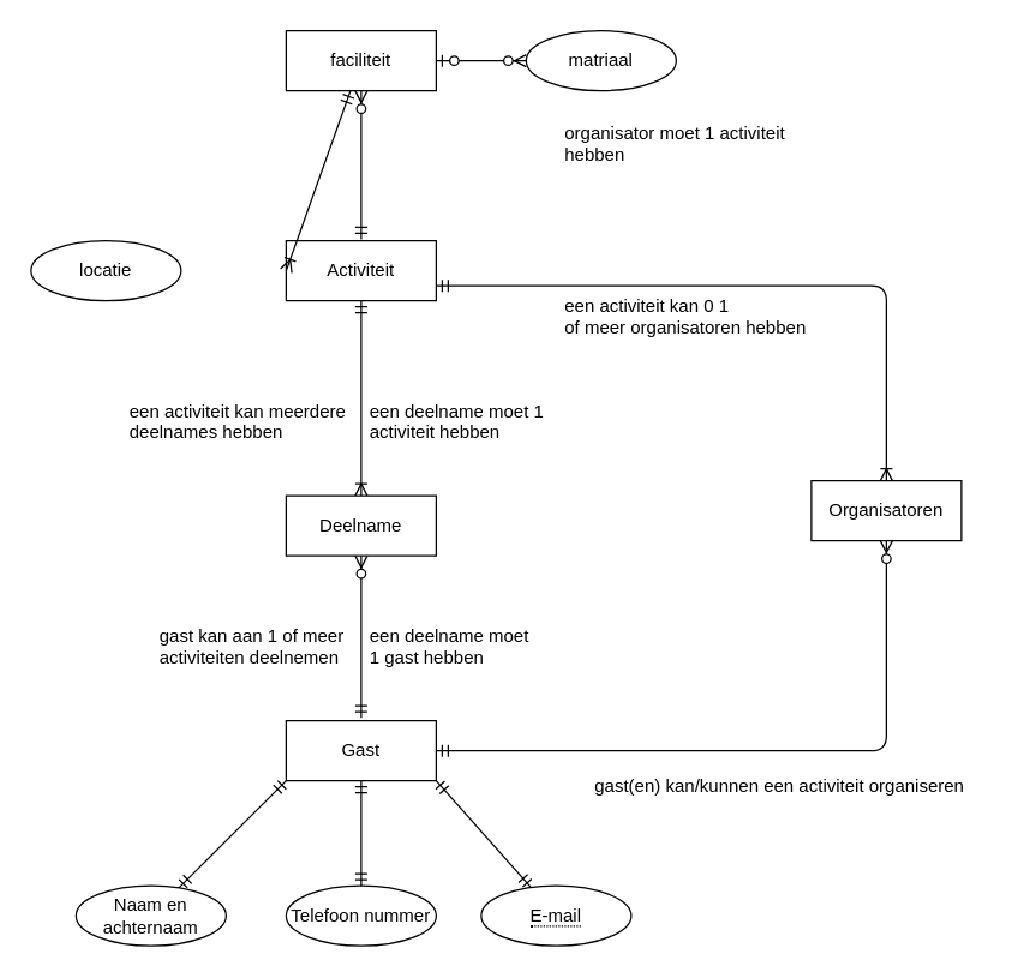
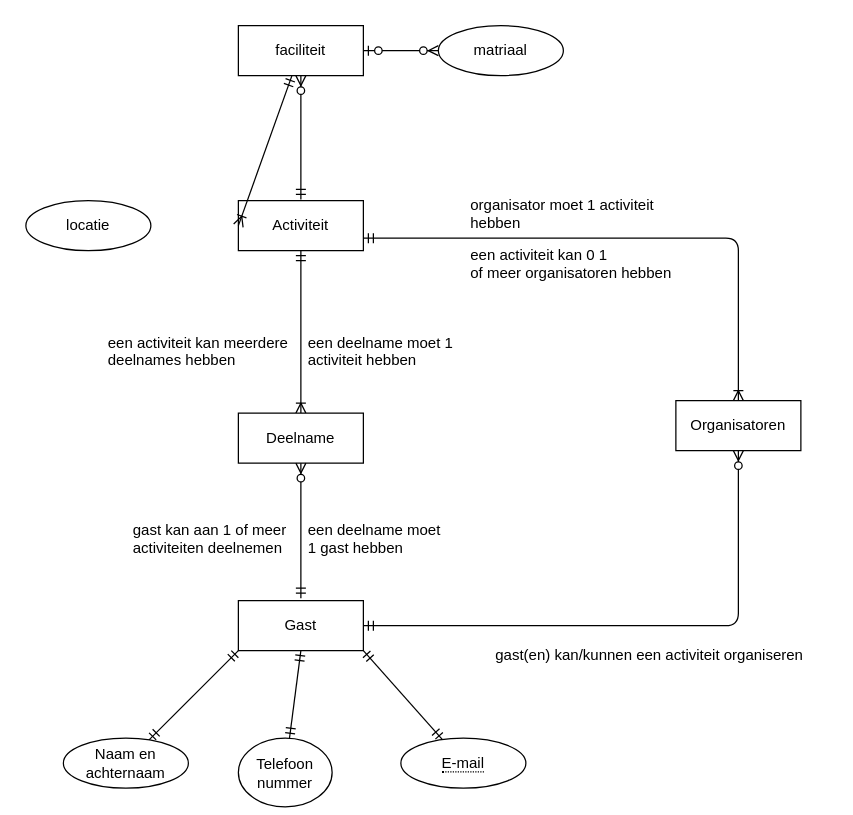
  <mxCell id="0" />
  <mxCell id="1" parent="0" />
  <mxCell id="2" value="Gast" style="whiteSpace=wrap;html=1;align=center;" parent="1" vertex="1"><mxGeometry x="190" y="480" width="100" height="40" as="geometry" /></mxCell>
  <mxCell id="3" value="Activiteit" style="whiteSpace=wrap;html=1;align=center;" parent="1" vertex="1"><mxGeometry x="190" y="160" width="100" height="40" as="geometry" /></mxCell>
  <mxCell id="4" value="" style="fontSize=12;html=1;endArrow=ERmandOne;startArrow=ERoneToMany;entryX=0.5;entryY=1;entryDx=0;entryDy=0;startFill=0;endFill=0;" parent="1" source="14" target="3" edge="1"><mxGeometry width="100" height="100" relative="1" as="geometry"><mxPoint x="240" y="369" as="sourcePoint" /><mxPoint x="330" y="240" as="targetPoint" /></mxGeometry></mxCell>
  <mxCell id="5" value="Naam en achternaam" style="ellipse;whiteSpace=wrap;html=1;align=center;" parent="1" vertex="1"><mxGeometry x="50" y="590" width="100" height="40" as="geometry" /></mxCell>
  <mxCell id="6" value="" style="fontSize=12;html=1;endArrow=ERmandOne;startArrow=ERmandOne;entryX=0;entryY=1;entryDx=0;entryDy=0;" parent="1" source="5" target="2" edge="1"><mxGeometry width="100" height="100" relative="1" as="geometry"><mxPoint x="150" y="380" as="sourcePoint" /><mxPoint x="190" y="390" as="targetPoint" /></mxGeometry></mxCell>
  <mxCell id="7" value="&lt;span style=&quot;border-bottom: 1px dotted&quot;&gt;E-mail&lt;/span&gt;" style="ellipse;whiteSpace=wrap;html=1;align=center;" parent="1" vertex="1"><mxGeometry x="320" y="590" width="100" height="40" as="geometry" /></mxCell>
- <mxCell id="8" value="Telefoon nummer" style="ellipse;whiteSpace=wrap;html=1;align=center;" parent="1" vertex="1"><mxGeometry x="190" y="590" width="100" height="40" as="geometry" /></mxCell>
+ <mxCell id="8" value="Telefoon nummer" style="ellipse;whiteSpace=wrap;html=1;align=center;" parent="1" vertex="1"><mxGeometry x="190" y="590" width="75" height="55" as="geometry" /></mxCell>
  <mxCell id="9" value="" style="fontSize=12;html=1;endArrow=ERmandOne;startArrow=ERmandOne;entryX=1;entryY=1;entryDx=0;entryDy=0;" parent="1" source="7" target="2" edge="1"><mxGeometry width="100" height="100" relative="1" as="geometry"><mxPoint x="242.901" y="449.996" as="sourcePoint" /><mxPoint x="277.09" y="408.97" as="targetPoint" /></mxGeometry></mxCell>
  <mxCell id="10" value="" style="fontSize=12;html=1;endArrow=ERmandOne;startArrow=ERmandOne;entryX=0.5;entryY=1;entryDx=0;entryDy=0;" parent="1" source="8" target="2" edge="1"><mxGeometry width="100" height="100" relative="1" as="geometry"><mxPoint x="210.001" y="449.996" as="sourcePoint" /><mxPoint x="250" y="530" as="targetPoint" /></mxGeometry></mxCell>
  <mxCell id="11" value="Organisatoren" style="whiteSpace=wrap;html=1;align=center;" parent="1" vertex="1"><mxGeometry x="540" y="320" width="100" height="40" as="geometry" /></mxCell>
  <mxCell id="12" value="" style="fontSize=12;html=1;endArrow=ERzeroToMany;endFill=1;exitX=1;exitY=0.5;exitDx=0;exitDy=0;entryX=0.5;entryY=1;entryDx=0;entryDy=0;startArrow=ERmandOne;startFill=0;" parent="1" source="2" target="11" edge="1"><mxGeometry width="100" height="100" relative="1" as="geometry"><mxPoint x="290" y="390" as="sourcePoint" /><mxPoint x="530" y="410" as="targetPoint" /><Array as="points"><mxPoint x="590" y="500" /></Array></mxGeometry></mxCell>
  <mxCell id="13" value="" style="fontSize=12;html=1;endArrow=ERmandOne;startArrow=ERoneToMany;startFill=0;endFill=0;entryX=1;entryY=0.75;entryDx=0;entryDy=0;" parent="1" target="3" edge="1"><mxGeometry width="100" height="100" relative="1" as="geometry"><mxPoint x="590" y="320" as="sourcePoint" /><mxPoint x="300" y="200" as="targetPoint" /><Array as="points"><mxPoint x="590" y="190" /></Array></mxGeometry></mxCell>
  <mxCell id="14" value="Deelname" style="whiteSpace=wrap;html=1;align=center;" parent="1" vertex="1"><mxGeometry x="190" y="330" width="100" height="40" as="geometry" /></mxCell>
  <mxCell id="15" value="" style="fontSize=12;html=1;endArrow=ERzeroToMany;startArrow=ERmandOne;entryX=0.5;entryY=1;entryDx=0;entryDy=0;startFill=0;endFill=1;" parent="1" target="14" edge="1"><mxGeometry width="100" height="100" relative="1" as="geometry"><mxPoint x="240" y="478" as="sourcePoint" /><mxPoint x="240" y="260" as="targetPoint" /></mxGeometry></mxCell>
  <mxCell id="16" value="" style="fontSize=12;html=1;endArrow=ERmandOne;startArrow=ERoneToMany;exitX=0;exitY=0.5;exitDx=0;exitDy=0;startFill=0;" parent="1" source="3" target="25" edge="1"><mxGeometry width="100" height="100" relative="1" as="geometry"><mxPoint x="171.669" y="520.552" as="sourcePoint" /><mxPoint x="240" y="-30" as="targetPoint" /></mxGeometry></mxCell>
  <mxCell id="17" value="" style="fontSize=12;html=1;endArrow=ERmandOne;startArrow=ERzeroToMany;startFill=1;exitX=0.5;exitY=1;exitDx=0;exitDy=0;" parent="1" source="25" edge="1"><mxGeometry width="100" height="100" relative="1" as="geometry"><mxPoint x="324.645" y="74.142" as="sourcePoint" /><mxPoint x="240" y="159" as="targetPoint" /></mxGeometry></mxCell>
  <mxCell id="18" value="gast(en) kan/kunnen een activiteit organiseren" style="text;strokeColor=none;fillColor=none;spacingLeft=4;spacingRight=4;overflow=hidden;rotatable=0;points=[[0,0.5],[1,0.5]];portConstraint=eastwest;fontSize=12;direction=east;" parent="1" vertex="1"><mxGeometry x="390" y="510" width="270" height="30" as="geometry" /></mxCell>
  <mxCell id="19" value="gast kan aan 1 of meer &#10;activiteiten deelnemen" style="text;strokeColor=none;fillColor=none;spacingLeft=4;spacingRight=4;overflow=hidden;rotatable=0;points=[[0,0.5],[1,0.5]];portConstraint=eastwest;fontSize=12;" parent="1" vertex="1"><mxGeometry x="100" y="410" width="140" height="40" as="geometry" /></mxCell>
  <mxCell id="20" value="een activiteit kan meerdere &#10;deelnames hebben " style="text;strokeColor=none;fillColor=none;spacingLeft=4;spacingRight=4;overflow=hidden;rotatable=0;points=[[0,0.5],[1,0.5]];portConstraint=eastwest;fontSize=12;" parent="1" vertex="1"><mxGeometry x="80" y="260" width="160" height="40" as="geometry" /></mxCell>
  <mxCell id="21" value="een deelname moet 1 &#10;activiteit hebben" style="text;strokeColor=none;fillColor=none;spacingLeft=4;spacingRight=4;overflow=hidden;rotatable=0;points=[[0,0.5],[1,0.5]];portConstraint=eastwest;fontSize=12;" parent="1" vertex="1"><mxGeometry x="240" y="260" width="130" height="40" as="geometry" /></mxCell>
  <mxCell id="22" value="een deelname moet &#10;1 gast hebben" style="text;strokeColor=none;fillColor=none;spacingLeft=4;spacingRight=4;overflow=hidden;rotatable=0;points=[[0,0.5],[1,0.5]];portConstraint=eastwest;fontSize=12;" parent="1" vertex="1"><mxGeometry x="240" y="410" width="120" height="40" as="geometry" /></mxCell>
  <mxCell id="23" value="een activiteit kan 0 1 &#10;of meer organisatoren hebben" style="text;strokeColor=none;fillColor=none;spacingLeft=4;spacingRight=4;overflow=hidden;rotatable=0;points=[[0,0.5],[1,0.5]];portConstraint=eastwest;fontSize=12;" parent="1" vertex="1"><mxGeometry x="370" y="190" width="180" height="40" as="geometry" /></mxCell>
- <mxCell id="24" value="organisator moet 1 activiteit&#10;hebben" style="text;strokeColor=none;fillColor=none;spacingLeft=4;spacingRight=4;overflow=hidden;rotatable=0;points=[[0,0.5],[1,0.5]];portConstraint=eastwest;fontSize=12;" parent="1" vertex="1"><mxGeometry x="370" y="75" width="170" height="40" as="geometry" /></mxCell>
+ <mxCell id="24" value="organisator moet 1 activiteit&#10;hebben" style="text;strokeColor=none;fillColor=none;spacingLeft=4;spacingRight=4;overflow=hidden;rotatable=0;points=[[0,0.5],[1,0.5]];portConstraint=eastwest;fontSize=12;" parent="1" vertex="1"><mxGeometry x="370" y="150" width="170" height="40" as="geometry" /></mxCell>
  <mxCell id="25" value="faciliteit" style="whiteSpace=wrap;html=1;align=center;" parent="1" vertex="1"><mxGeometry x="190" y="20" width="100" height="40" as="geometry" /></mxCell>
  <mxCell id="26" value="matriaal" style="ellipse;whiteSpace=wrap;html=1;align=center;" parent="1" vertex="1"><mxGeometry x="350" y="20" width="100" height="40" as="geometry" /></mxCell>
  <mxCell id="27" value="" style="edgeStyle=entityRelationEdgeStyle;fontSize=12;html=1;endArrow=ERzeroToMany;startArrow=ERzeroToOne;entryX=0;entryY=0.5;entryDx=0;entryDy=0;exitX=1;exitY=0.5;exitDx=0;exitDy=0;endFill=1;startFill=1;" parent="1" source="25" target="26" edge="1"><mxGeometry width="100" height="100" relative="1" as="geometry"><mxPoint x="200" y="290" as="sourcePoint" /><mxPoint x="300" y="190" as="targetPoint" /></mxGeometry></mxCell>
  <mxCell id="28" value="locatie" style="ellipse;whiteSpace=wrap;html=1;align=center;" parent="1" vertex="1"><mxGeometry x="20" y="160" width="100" height="40" as="geometry" /></mxCell>
